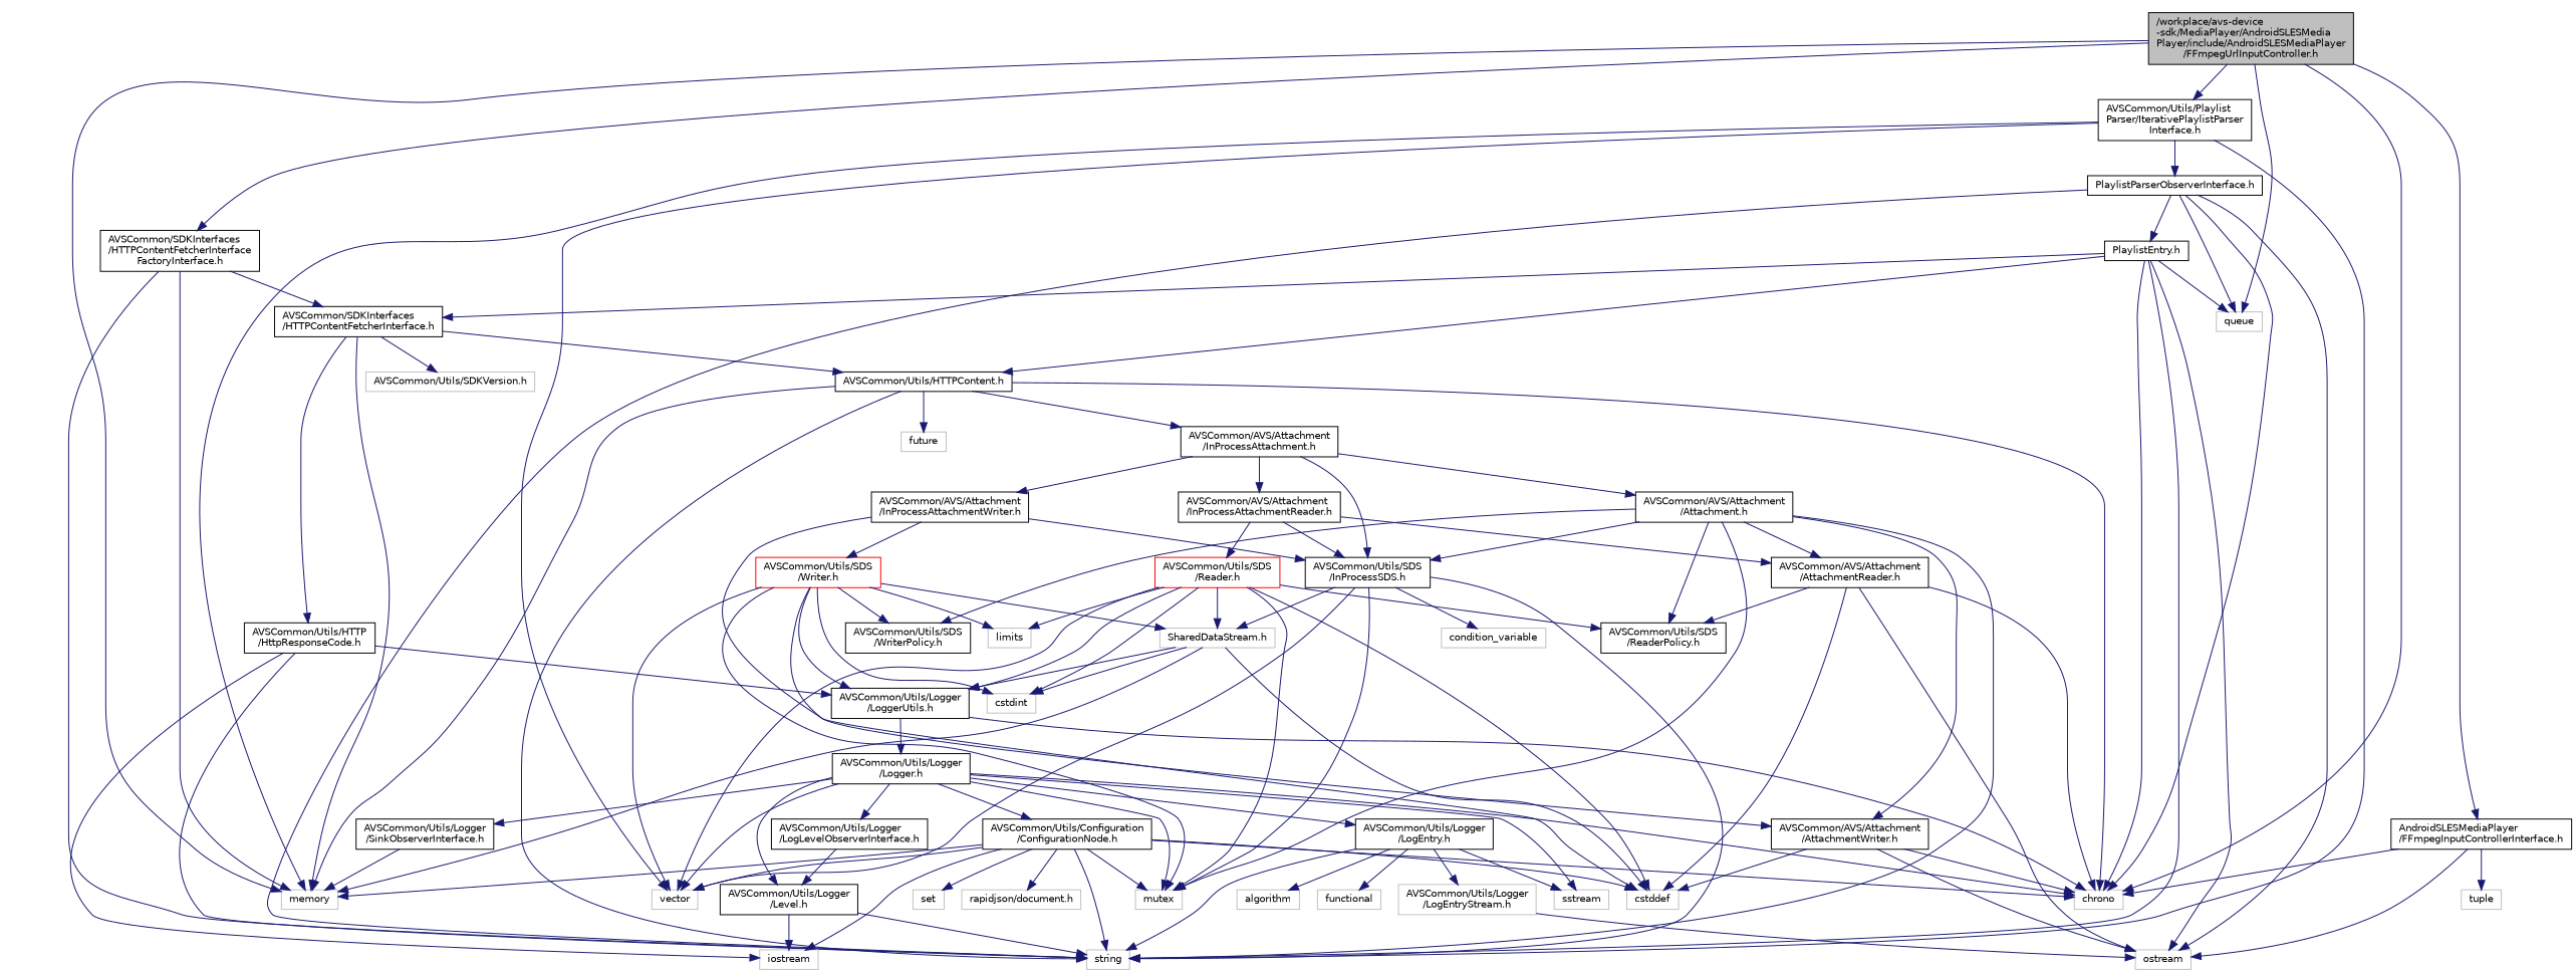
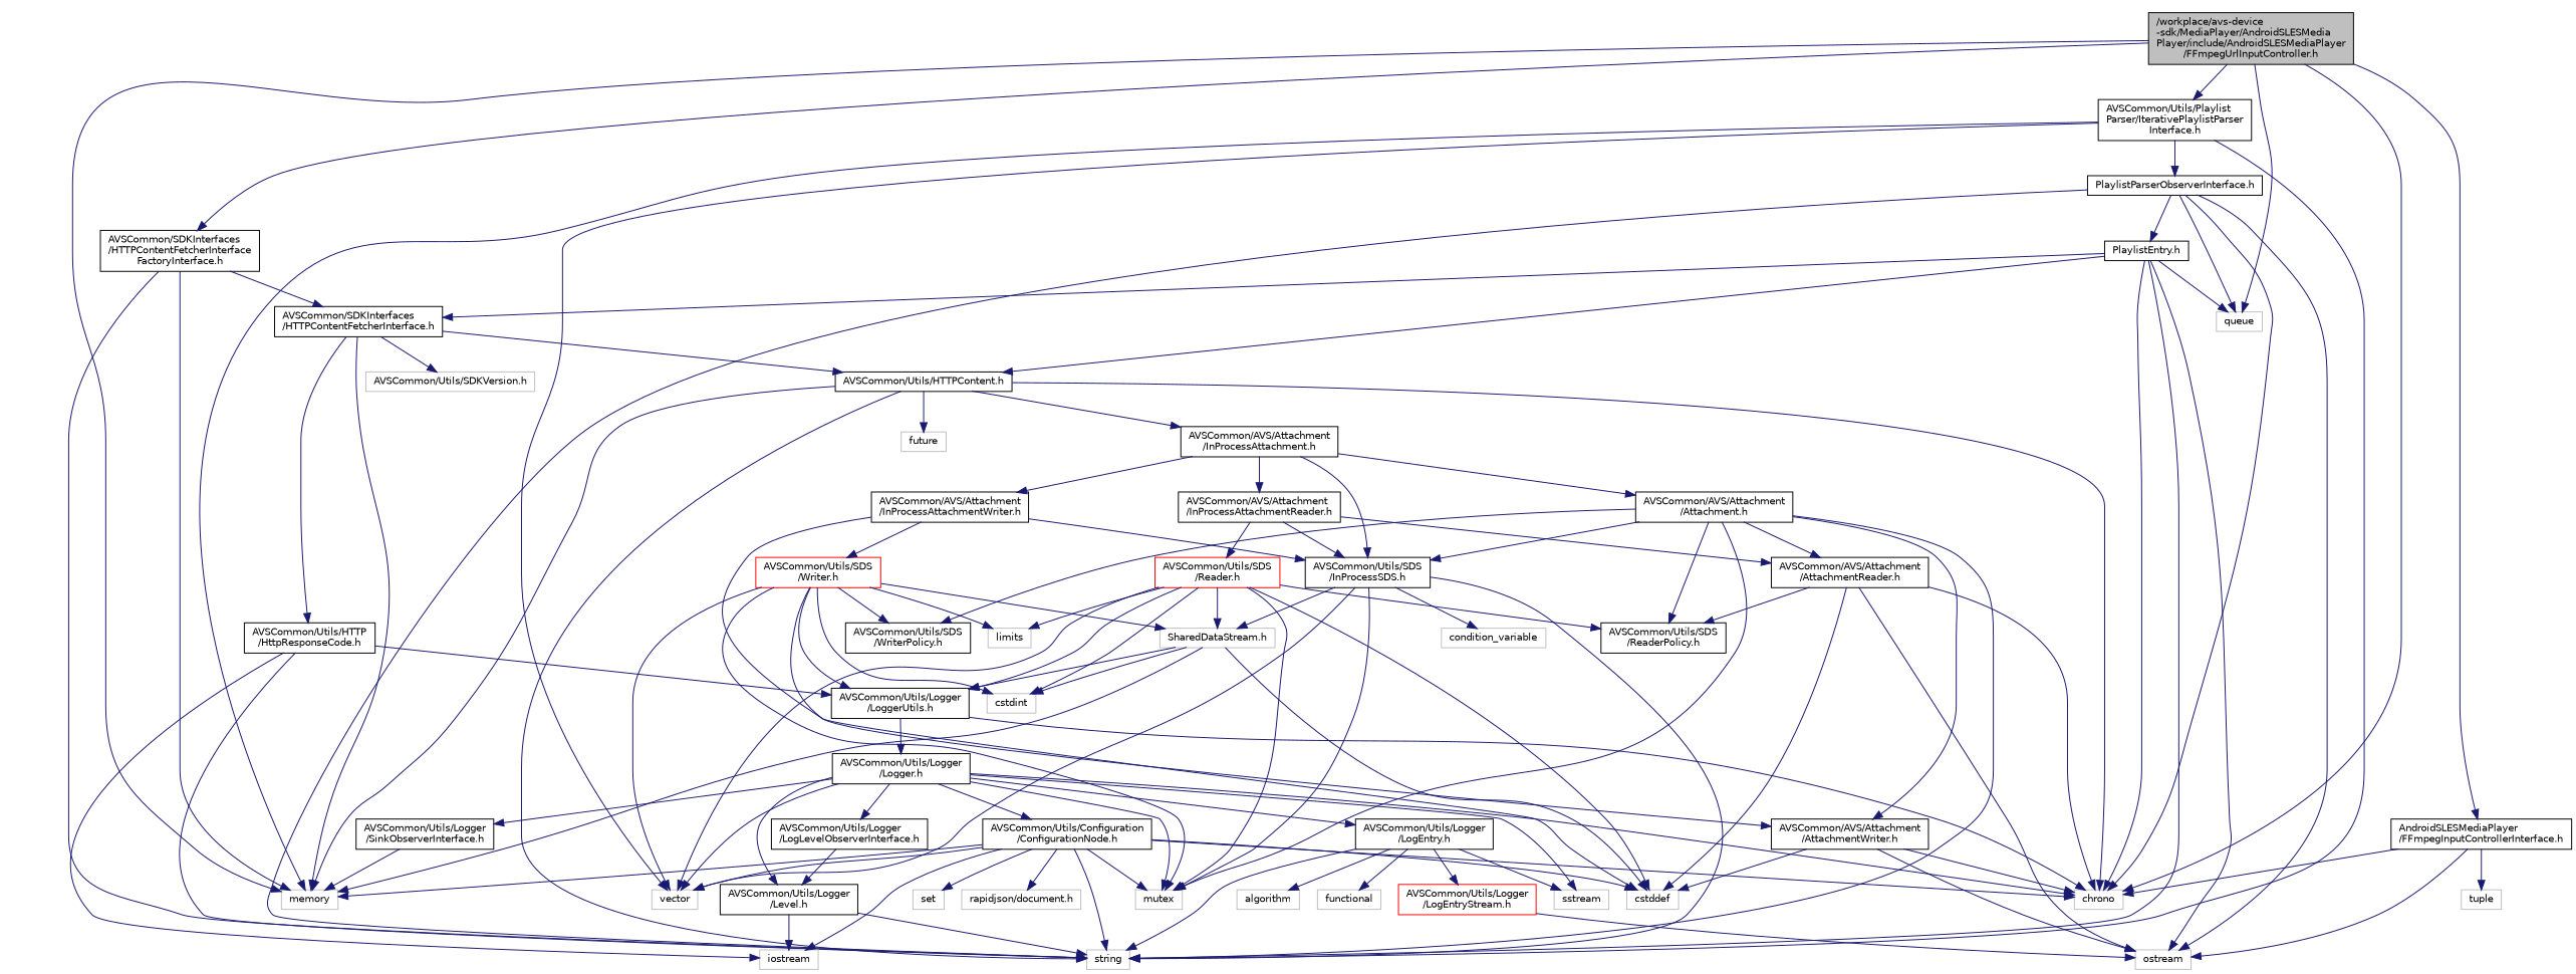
  digraph {
    node [color=black fillcolor=white fontname=Helvetica fontsize=10 shape=record style=filled]
    edge [color=midnightblue fontname=Helvetica fontsize=10 labelfontname=Helvetica labelfontsize=10 style=solid]
    n1 [fillcolor=grey75 fontcolor=black height=0.2 label="/workplace/avs-device\l-sdk/MediaPlayer/AndroidSLESMedia\lPlayer/include/AndroidSLESMediaPlayer\l/FFmpegUrlInputController.h" width=0.4]
    n2 [color=grey75 height=0.2 label=chrono width=0.4]
    n3 [color=grey75 height=0.2 label=memory width=0.4]
    n4 [color=grey75 height=0.2 label=queue width=0.4]
    n5 [height=0.2 label="AVSCommon/SDKInterfaces\l/HTTPContentFetcherInterface\lFactoryInterface.h" width=0.4]
    n6 [height=0.2 label="AVSCommon/Utils/Playlist\lParser/IterativePlaylistParser\lInterface.h" width=0.4]
    n7 [height=0.2 label="AndroidSLESMediaPlayer\l/FFmpegInputControllerInterface.h" width=0.4]
    n8 [color=grey75 height=0.2 label=string width=0.4]
    n9 [height=0.2 label="AVSCommon/SDKInterfaces\l/HTTPContentFetcherInterface.h" width=0.4]
    n10 [color=grey75 height=0.2 label=vector width=0.4]
    n11 [height=0.2 label="PlaylistParserObserverInterface.h" width=0.4]
    n12 [color=grey75 height=0.2 label=ostream width=0.4]
    n13 [color=grey75 height=0.2 label=tuple width=0.4]
    n14 [height=0.2 label="AVSCommon/Utils/HTTP\l/HttpResponseCode.h" width=0.4]
    n15 [height=0.2 label="AVSCommon/Utils/HTTPContent.h" width=0.4]
    n16 [color=grey75 height=0.2 label="AVSCommon/Utils/SDKVersion.h" width=0.4]
    n17 [color=grey75 height=0.2 label=iostream width=0.4]
    n18 [height=0.2 label="AVSCommon/Utils/Logger\l/LoggerUtils.h" width=0.4]
    n19 [color=grey75 height=0.2 label=future width=0.4]
    n20 [height=0.2 label="AVSCommon/AVS/Attachment\l/InProcessAttachment.h" width=0.4]
    n21 [height=0.2 label="AVSCommon/Utils/Logger\l/Logger.h" width=0.4]
    n22 [color=grey75 height=0.2 label=mutex width=0.4]
    n23 [color=grey75 height=0.2 label=sstream width=0.4]
    n24 [height=0.2 label="AVSCommon/Utils/Configuration\l/ConfigurationNode.h" width=0.4]
    n25 [height=0.2 label="AVSCommon/Utils/Logger\l/Level.h" width=0.4]
    n26 [height=0.2 label="AVSCommon/Utils/Logger\l/LogEntry.h" width=0.4]
    n27 [height=0.2 label="AVSCommon/Utils/Logger\l/LogLevelObserverInterface.h" width=0.4]
    n28 [height=0.2 label="AVSCommon/Utils/Logger\l/SinkObserverInterface.h" width=0.4]
    n29 [color=grey75 height=0.2 label=cstddef width=0.4]
    n30 [color=grey75 height=0.2 label=set width=0.4]
    n31 [color=grey75 height=0.2 label="rapidjson/document.h" width=0.4]
    n32 [color=grey75 height=0.2 label=algorithm width=0.4]
    n33 [color=grey75 height=0.2 label=functional width=0.4]
-   n34 [color=grey75 height=0.2 label="AVSCommon/Utils/Logger\l/LogEntryStream.h" width=0.4]
+   n34 [color=red height=0.2 label="AVSCommon/Utils/Logger\l/LogEntryStream.h" width=0.4]
    n35 [height=0.2 label="AVSCommon/AVS/Attachment\l/Attachment.h" width=0.4]
    n36 [height=0.2 label="AVSCommon/Utils/SDS\l/InProcessSDS.h" width=0.4]
    n37 [height=0.2 label="AVSCommon/AVS/Attachment\l/InProcessAttachmentReader.h" width=0.4]
    n38 [height=0.2 label="AVSCommon/AVS/Attachment\l/InProcessAttachmentWriter.h" width=0.4]
    n39 [height=0.2 label="AVSCommon/AVS/Attachment\l/AttachmentReader.h" width=0.4]
    n40 [height=0.2 label="AVSCommon/Utils/SDS\l/ReaderPolicy.h" width=0.4]
    n41 [height=0.2 label="AVSCommon/AVS/Attachment\l/AttachmentWriter.h" width=0.4]
    n42 [height=0.2 label="AVSCommon/Utils/SDS\l/WriterPolicy.h" width=0.4]
    n43 [color=grey75 height=0.2 label=condition_variable width=0.4]
    n44 [color=grey75 height=0.2 label="SharedDataStream.h" width=0.4]
    n45 [color=red height=0.2 label="AVSCommon/Utils/SDS\l/Reader.h" width=0.4]
    n46 [color=red height=0.2 label="AVSCommon/Utils/SDS\l/Writer.h" width=0.4]
    n47 [color=grey75 height=0.2 label=cstdint width=0.4]
    n48 [color=grey75 height=0.2 label=limits width=0.4]
    n49 [height=0.2 label="PlaylistEntry.h" width=0.4]
    n1 -> n2
    n1 -> n3
    n1 -> n4
    n1 -> n5
    n1 -> n6
    n1 -> n7
    n5 -> n3
    n5 -> n8
    n5 -> n9
    n6 -> n3
    n6 -> n8
    n6 -> n10
    n6 -> n11
    n7 -> n2
    n7 -> n12
    n7 -> n13
    n9 -> n3
    n9 -> n14
    n9 -> n15
    n9 -> n16
    n11 -> n2
    n11 -> n4
    n11 -> n8
    n11 -> n12
    n11 -> n49
    n14 -> n8
    n14 -> n17
    n14 -> n18
    n15 -> n2
    n15 -> n3
    n15 -> n8
    n15 -> n19
    n15 -> n20
    n18 -> n2
    n18 -> n21
    n20 -> n35
    n20 -> n36
    n20 -> n37
    n20 -> n38
    n21 -> n2
    n21 -> n10
    n21 -> n22
    n21 -> n23
    n21 -> n24
    n21 -> n25
    n21 -> n26
    n21 -> n27
    n21 -> n28
    n24 -> n2
    n24 -> n3
    n24 -> n8
    n24 -> n10
    n24 -> n17
    n24 -> n22
    n24 -> n29
    n24 -> n30
    n24 -> n31
    n25 -> n8
    n25 -> n17
    n26 -> n8
    n26 -> n23
    n26 -> n32
    n26 -> n33
    n26 -> n34
    n27 -> n25
    n28 -> n3
    n34 -> n12
    n35 -> n8
    n35 -> n22
    n35 -> n36
    n35 -> n39
    n35 -> n40
    n35 -> n41
    n35 -> n42
    n36 -> n8
    n36 -> n10
    n36 -> n22
    n36 -> n43
    n36 -> n44
    n37 -> n36
    n37 -> n39
    n37 -> n45
    n38 -> n36
    n38 -> n41
    n38 -> n46
    n39 -> n2
    n39 -> n12
    n39 -> n29
    n39 -> n40
    n41 -> n2
    n41 -> n12
    n41 -> n29
    n44 -> n3
    n44 -> n18
    n44 -> n29
    n44 -> n47
    n45 -> n10
    n45 -> n18
    n45 -> n22
    n45 -> n29
    n45 -> n40
    n45 -> n44
    n45 -> n47
    n45 -> n48
    n46 -> n10
    n46 -> n18
    n46 -> n22
    n46 -> n29
    n46 -> n42
    n46 -> n44
    n46 -> n47
    n46 -> n48
    n49 -> n2
    n49 -> n4
    n49 -> n8
    n49 -> n9
    n49 -> n12
    n49 -> n15
  }
